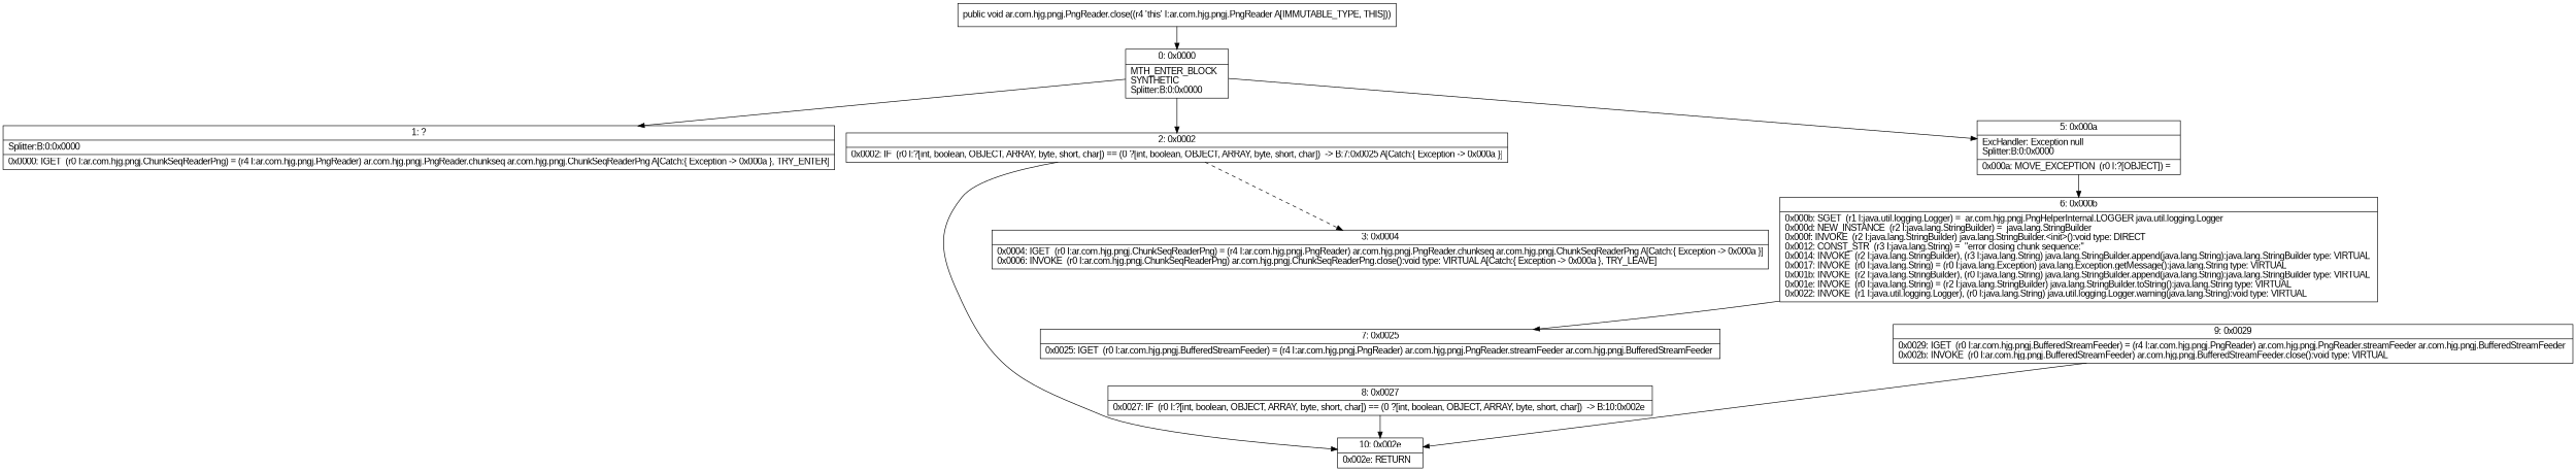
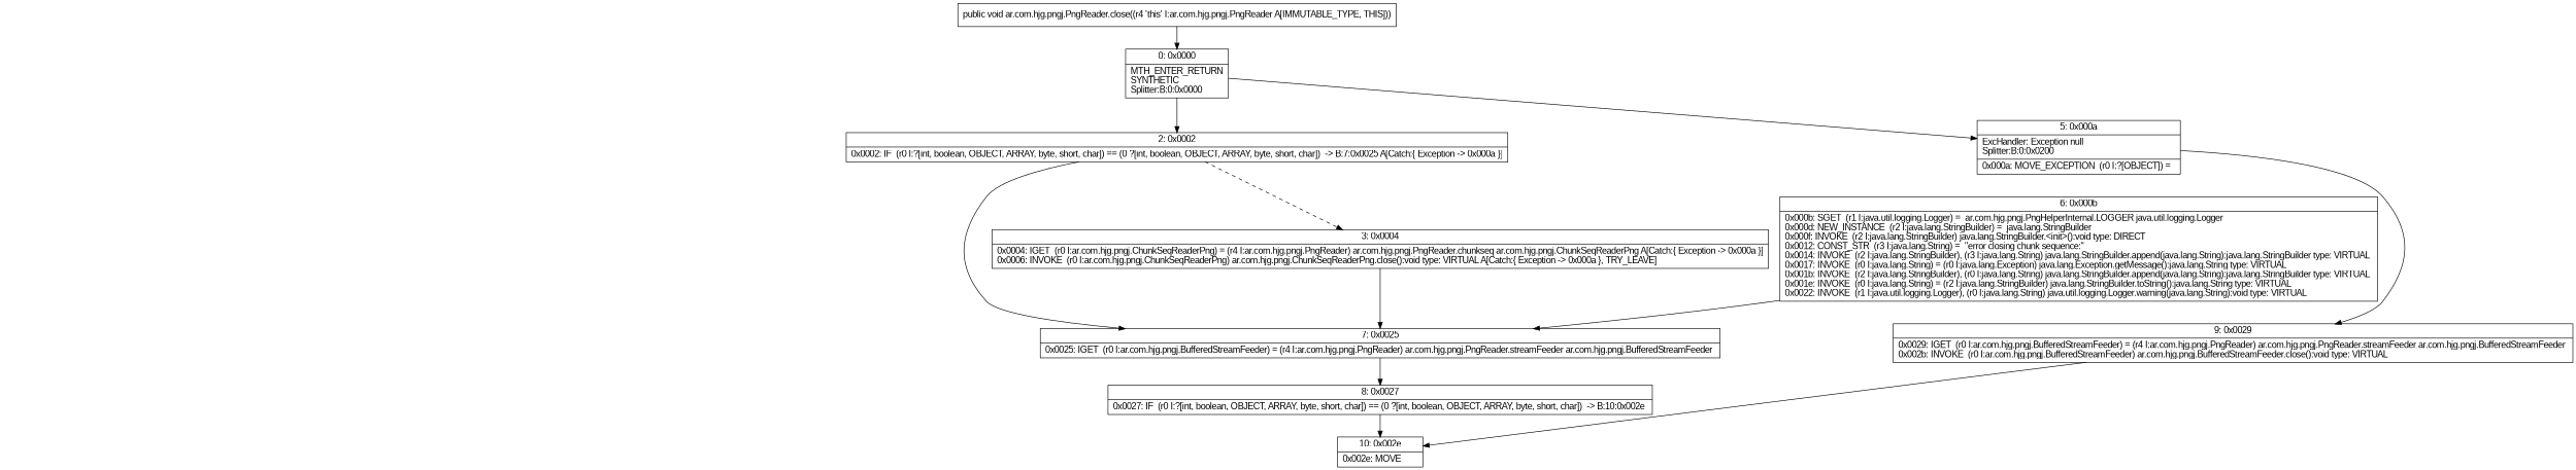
  digraph {
    fontname="Liberation Sans"
    node [fontname="Liberation Sans" shape=record]
    edge [fontname="Liberation Sans"]
-   n1 [label="{0\:\ 0x0000|MTH_ENTER_BLOCK\lSYNTHETIC\lSplitter:B:0:0x0000\l}"]
-   n2 [label="{1\:\ ?|Splitter:B:0:0x0000\l|0x0000: IGET  (r0 I:ar.com.hjg.pngj.ChunkSeqReaderPng) = (r4 I:ar.com.hjg.pngj.PngReader) ar.com.hjg.pngj.PngReader.chunkseq ar.com.hjg.pngj.ChunkSeqReaderPng A[Catch:\{ Exception \-\> 0x000a \}, TRY_ENTER]\l}"]
-   n3 [label="{5\:\ 0x000a|ExcHandler: Exception null\lSplitter:B:0:0x0000\l|0x000a: MOVE_EXCEPTION  (r0 I:?[OBJECT]) =  \l}"]
+   n1 [label="{0\:\ 0x0000|MTH_ENTER_RETURN\lSYNTHETIC\lSplitter:B:0:0x0000\l}"]
+   n3 [label="{5\:\ 0x000a|ExcHandler: Exception null\lSplitter:B:0:0x0200\l|0x000a: MOVE_EXCEPTION  (r0 I:?[OBJECT]) =  \l}"]
    n4 [label="{2\:\ 0x0002|0x0002: IF  (r0 I:?[int, boolean, OBJECT, ARRAY, byte, short, char]) == (0 ?[int, boolean, OBJECT, ARRAY, byte, short, char])  \-\> B:7:0x0025 A[Catch:\{ Exception \-\> 0x000a \}]\l}"]
    n5 [label="{6\:\ 0x000b|0x000b: SGET  (r1 I:java.util.logging.Logger) =  ar.com.hjg.pngj.PngHelperInternal.LOGGER java.util.logging.Logger \l0x000d: NEW_INSTANCE  (r2 I:java.lang.StringBuilder) =  java.lang.StringBuilder \l0x000f: INVOKE  (r2 I:java.lang.StringBuilder) java.lang.StringBuilder.\<init\>():void type: DIRECT \l0x0012: CONST_STR  (r3 I:java.lang.String) =  \"error closing chunk sequence:\" \l0x0014: INVOKE  (r2 I:java.lang.StringBuilder), (r3 I:java.lang.String) java.lang.StringBuilder.append(java.lang.String):java.lang.StringBuilder type: VIRTUAL \l0x0017: INVOKE  (r0 I:java.lang.String) = (r0 I:java.lang.Exception) java.lang.Exception.getMessage():java.lang.String type: VIRTUAL \l0x001b: INVOKE  (r2 I:java.lang.StringBuilder), (r0 I:java.lang.String) java.lang.StringBuilder.append(java.lang.String):java.lang.StringBuilder type: VIRTUAL \l0x001e: INVOKE  (r0 I:java.lang.String) = (r2 I:java.lang.StringBuilder) java.lang.StringBuilder.toString():java.lang.String type: VIRTUAL \l0x0022: INVOKE  (r1 I:java.util.logging.Logger), (r0 I:java.lang.String) java.util.logging.Logger.warning(java.lang.String):void type: VIRTUAL \l}"]
    n6 [label="{3\:\ 0x0004|0x0004: IGET  (r0 I:ar.com.hjg.pngj.ChunkSeqReaderPng) = (r4 I:ar.com.hjg.pngj.PngReader) ar.com.hjg.pngj.PngReader.chunkseq ar.com.hjg.pngj.ChunkSeqReaderPng A[Catch:\{ Exception \-\> 0x000a \}]\l0x0006: INVOKE  (r0 I:ar.com.hjg.pngj.ChunkSeqReaderPng) ar.com.hjg.pngj.ChunkSeqReaderPng.close():void type: VIRTUAL A[Catch:\{ Exception \-\> 0x000a \}, TRY_LEAVE]\l}"]
    n7 [label="{7\:\ 0x0025|0x0025: IGET  (r0 I:ar.com.hjg.pngj.BufferedStreamFeeder) = (r4 I:ar.com.hjg.pngj.PngReader) ar.com.hjg.pngj.PngReader.streamFeeder ar.com.hjg.pngj.BufferedStreamFeeder \l}"]
    n8 [label="{8\:\ 0x0027|0x0027: IF  (r0 I:?[int, boolean, OBJECT, ARRAY, byte, short, char]) == (0 ?[int, boolean, OBJECT, ARRAY, byte, short, char])  \-\> B:10:0x002e \l}"]
-   n9 [label="{10\:\ 0x002e|0x002e: RETURN   \l}"]
+   n9 [label="{10\:\ 0x002e|0x002e: MOVE   \l}"]
    n10 [label="{9\:\ 0x0029|0x0029: IGET  (r0 I:ar.com.hjg.pngj.BufferedStreamFeeder) = (r4 I:ar.com.hjg.pngj.PngReader) ar.com.hjg.pngj.PngReader.streamFeeder ar.com.hjg.pngj.BufferedStreamFeeder \l0x002b: INVOKE  (r0 I:ar.com.hjg.pngj.BufferedStreamFeeder) ar.com.hjg.pngj.BufferedStreamFeeder.close():void type: VIRTUAL \l}"]
    n11 [label="{public void ar.com.hjg.pngj.PngReader.close((r4 'this' I:ar.com.hjg.pngj.PngReader A[IMMUTABLE_TYPE, THIS])) }"]
-   n1 -> n2
    n1 -> n3
    n1 -> n4
-   n3 -> n5
+   n3 -> n10
    n4 -> n6 [style=dashed]
-   n4 -> n9
+   n4 -> n7
    n5 -> n7
+   n6 -> n7
+   n7 -> n8
    n8 -> n9
    n10 -> n9
    n11 -> n1
  }
